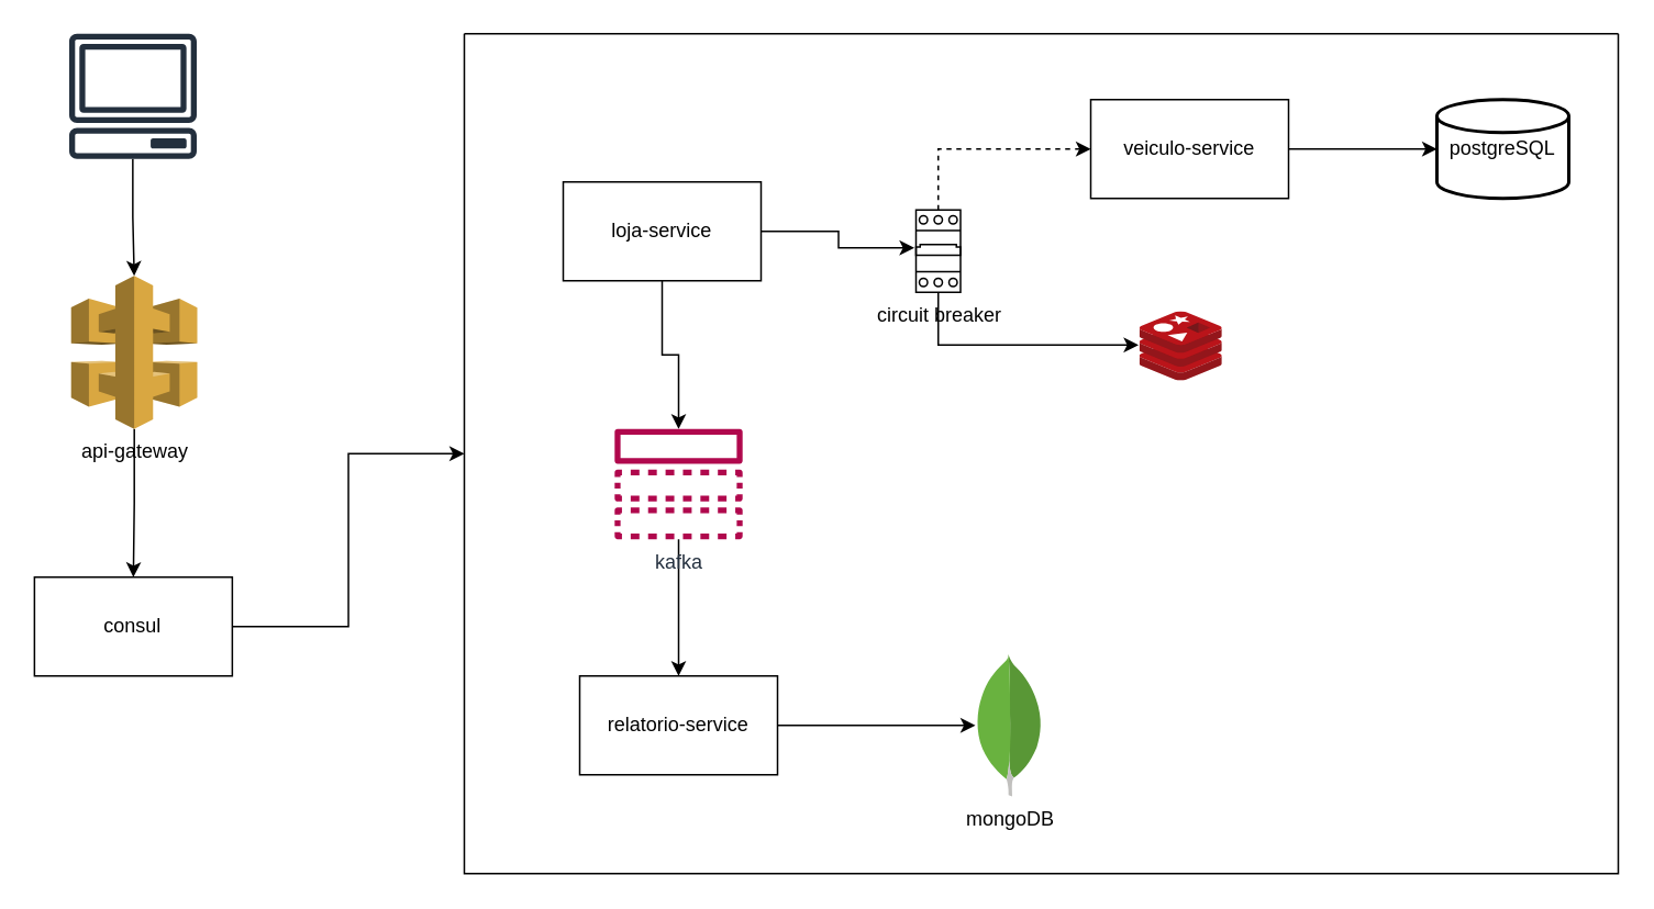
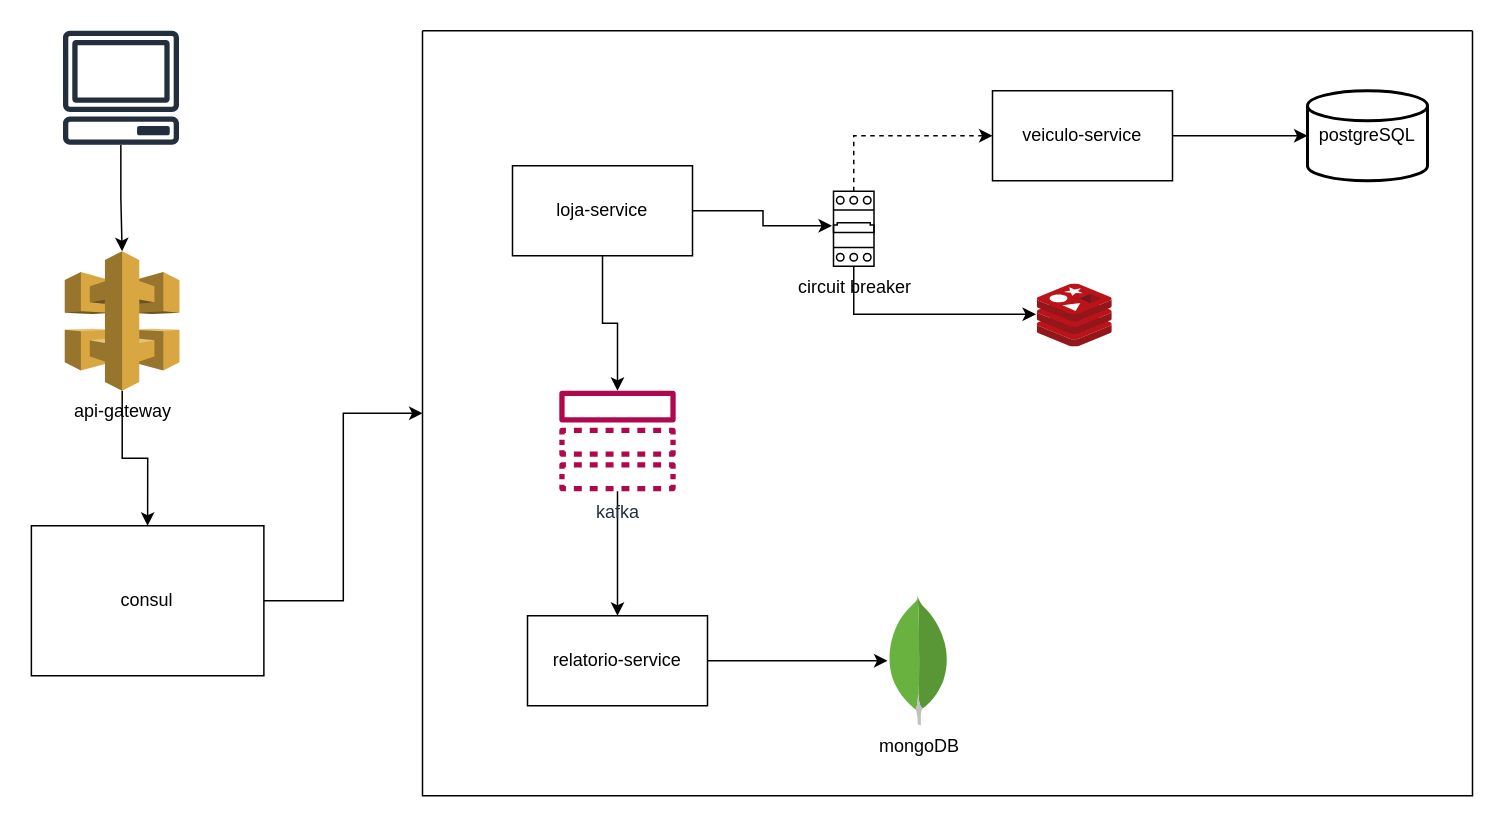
  <mxCell id="0" />
  <mxCell id="1" parent="0" />
  <mxCell id="2" style="edgeStyle=orthogonalEdgeStyle;rounded=0;orthogonalLoop=1;jettySize=auto;html=1;" edge="1" parent="1" source="3" target="17"><mxGeometry relative="1" as="geometry" /></mxCell>
  <mxCell id="3" value="veiculo-service" style="rounded=0;whiteSpace=wrap;html=1;" vertex="1" parent="1"><mxGeometry x="661" y="60" width="120" height="60" as="geometry" /></mxCell>
  <mxCell id="4" style="edgeStyle=orthogonalEdgeStyle;rounded=0;orthogonalLoop=1;jettySize=auto;html=1;entryX=-0.037;entryY=0.46;entryDx=0;entryDy=0;entryPerimeter=0;" edge="1" parent="1" source="6" target="9"><mxGeometry relative="1" as="geometry" /></mxCell>
  <mxCell id="5" style="edgeStyle=orthogonalEdgeStyle;rounded=0;orthogonalLoop=1;jettySize=auto;html=1;" edge="1" parent="1" source="6" target="12"><mxGeometry relative="1" as="geometry" /></mxCell>
  <mxCell id="6" value="loja-service" style="rounded=0;whiteSpace=wrap;html=1;" vertex="1" parent="1"><mxGeometry x="341" y="110" width="120" height="60" as="geometry" /></mxCell>
  <mxCell id="7" style="edgeStyle=orthogonalEdgeStyle;rounded=0;orthogonalLoop=1;jettySize=auto;html=1;dashed=1;" edge="1" parent="1" source="9" target="3"><mxGeometry relative="1" as="geometry"><Array as="points"><mxPoint x="569" y="90" /></Array></mxGeometry></mxCell>
  <mxCell id="8" style="edgeStyle=orthogonalEdgeStyle;rounded=0;orthogonalLoop=1;jettySize=auto;html=1;entryX=-0.02;entryY=0.476;entryDx=0;entryDy=0;entryPerimeter=0;" edge="1" parent="1" source="9" target="10"><mxGeometry relative="1" as="geometry"><Array as="points"><mxPoint x="569" y="209" /></Array></mxGeometry></mxCell>
  <mxCell id="9" value="circuit breaker" style="verticalLabelPosition=bottom;dashed=0;shadow=0;html=1;align=center;verticalAlign=top;shape=mxgraph.cabinets.cb_3p;" vertex="1" parent="1"><mxGeometry x="555" y="127" width="27" height="50" as="geometry" /></mxCell>
  <mxCell id="10" value="" style="sketch=0;aspect=fixed;html=1;points=[];align=center;image;fontSize=12;image=img/lib/mscae/Cache_Redis_Product.svg;" vertex="1" parent="1"><mxGeometry x="691" y="189" width="50" height="42" as="geometry" /></mxCell>
  <mxCell id="11" style="edgeStyle=orthogonalEdgeStyle;rounded=0;orthogonalLoop=1;jettySize=auto;html=1;entryX=0.5;entryY=0;entryDx=0;entryDy=0;" edge="1" parent="1" source="12" target="14"><mxGeometry relative="1" as="geometry" /></mxCell>
  <mxCell id="12" value="kafka" style="sketch=0;outlineConnect=0;fontColor=#232F3E;gradientColor=none;fillColor=#B0084D;strokeColor=none;dashed=0;verticalLabelPosition=bottom;verticalAlign=top;align=center;html=1;fontSize=12;fontStyle=0;aspect=fixed;pointerEvents=1;shape=mxgraph.aws4.topic;" vertex="1" parent="1"><mxGeometry x="372" y="260" width="78" height="67" as="geometry" /></mxCell>
  <mxCell id="13" style="edgeStyle=orthogonalEdgeStyle;rounded=0;orthogonalLoop=1;jettySize=auto;html=1;" edge="1" parent="1" source="14" target="15"><mxGeometry relative="1" as="geometry" /></mxCell>
  <mxCell id="14" value="relatorio-service" style="rounded=0;whiteSpace=wrap;html=1;" vertex="1" parent="1"><mxGeometry x="351" y="410" width="120" height="60" as="geometry" /></mxCell>
  <mxCell id="15" value="mongoDB" style="dashed=0;outlineConnect=0;html=1;align=center;labelPosition=center;verticalLabelPosition=bottom;verticalAlign=top;shape=mxgraph.weblogos.mongodb" vertex="1" parent="1"><mxGeometry x="591" y="396.9" width="41.2" height="86.2" as="geometry" /></mxCell>
  <mxCell id="16" value="" style="swimlane;startSize=0;" vertex="1" parent="1"><mxGeometry x="281" y="20" width="700" height="510" as="geometry"><mxRectangle x="90" y="90" width="50" height="40" as="alternateBounds" /></mxGeometry></mxCell>
  <mxCell id="17" value="postgreSQL" style="strokeWidth=2;html=1;shape=mxgraph.flowchart.database;whiteSpace=wrap;" vertex="1" parent="16"><mxGeometry x="590" y="40" width="80" height="60" as="geometry" /></mxCell>
  <mxCell id="18" style="edgeStyle=orthogonalEdgeStyle;rounded=0;orthogonalLoop=1;jettySize=auto;html=1;entryX=0.5;entryY=0;entryDx=0;entryDy=0;entryPerimeter=0;" edge="1" parent="1" source="19" target="21"><mxGeometry relative="1" as="geometry" /></mxCell>
  <mxCell id="19" value="" style="sketch=0;outlineConnect=0;fontColor=#232F3E;gradientColor=none;fillColor=#232F3D;strokeColor=none;dashed=0;verticalLabelPosition=bottom;verticalAlign=top;align=center;html=1;fontSize=12;fontStyle=0;aspect=fixed;pointerEvents=1;shape=mxgraph.aws4.client;" vertex="1" parent="1"><mxGeometry x="41" y="20" width="78" height="76" as="geometry" /></mxCell>
  <mxCell id="20" style="edgeStyle=orthogonalEdgeStyle;rounded=0;orthogonalLoop=1;jettySize=auto;html=1;entryX=0.5;entryY=0;entryDx=0;entryDy=0;" edge="1" parent="1" source="21" target="23"><mxGeometry relative="1" as="geometry" /></mxCell>
  <mxCell id="21" value="api-gateway" style="outlineConnect=0;dashed=0;verticalLabelPosition=bottom;verticalAlign=top;align=center;html=1;shape=mxgraph.aws3.api_gateway;fillColor=#D9A741;gradientColor=none;" vertex="1" parent="1"><mxGeometry x="42.5" y="167" width="76.5" height="93" as="geometry" /></mxCell>
  <mxCell id="22" style="edgeStyle=orthogonalEdgeStyle;rounded=0;orthogonalLoop=1;jettySize=auto;html=1;entryX=0;entryY=0.5;entryDx=0;entryDy=0;" edge="1" parent="1" source="23" target="16"><mxGeometry relative="1" as="geometry" /></mxCell>
- <mxCell id="23" value="consul" style="rounded=0;whiteSpace=wrap;html=1;" vertex="1" parent="1"><mxGeometry x="20.25" y="350" width="120" height="60" as="geometry" /></mxCell>
+ <mxCell id="23" value="consul" style="rounded=0;whiteSpace=wrap;html=1;" vertex="1" parent="1"><mxGeometry x="20.25" y="350" width="155" height="100" as="geometry" /></mxCell>
